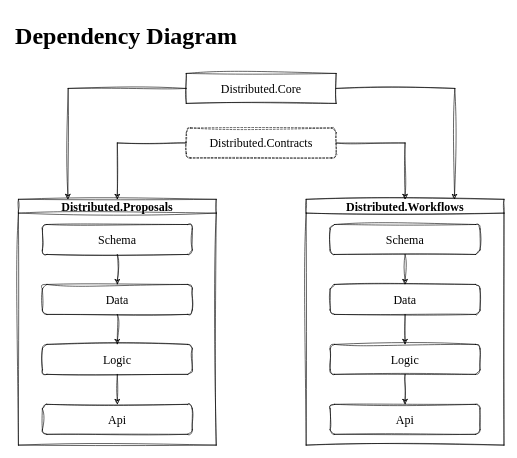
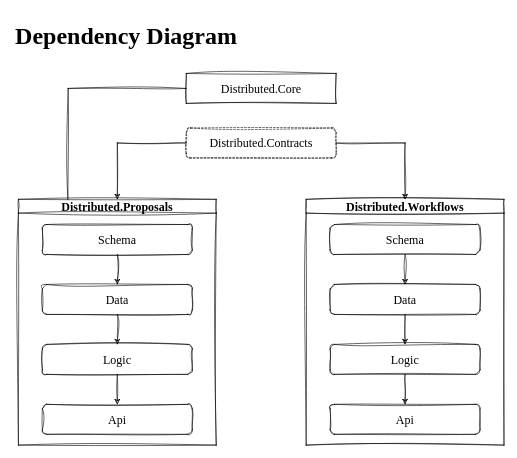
  <mxCell id="0" />
  <mxCell id="1" parent="0" />
  <mxCell id="2" value="Distributed.Core" style="whiteSpace=wrap;html=1;sketch=1;hachureGap=4;jiggle=2;curveFitting=1;fontFamily=Architects Daughter;fontSource=https%3A%2F%2Ffonts.googleapis.com%2Fcss%3Ffamily%3DArchitects%2BDaughter;fontSize=20;rounded=0;" vertex="1" parent="1"><mxGeometry x="310" y="122" width="250" height="50" as="geometry" /></mxCell>
  <mxCell id="3" value="Distributed.Contracts" style="rounded=1;whiteSpace=wrap;html=1;sketch=1;hachureGap=4;jiggle=2;curveFitting=1;fontFamily=Architects Daughter;fontSource=https%3A%2F%2Ffonts.googleapis.com%2Fcss%3Ffamily%3DArchitects%2BDaughter;fontSize=20;dashed=1;" vertex="1" parent="1"><mxGeometry x="310" y="213" width="250" height="50" as="geometry" /></mxCell>
  <mxCell id="4" value="Distributed.Proposals" style="swimlane;whiteSpace=wrap;html=1;sketch=1;hachureGap=4;jiggle=2;curveFitting=1;fontFamily=Architects Daughter;fontSource=https%3A%2F%2Ffonts.googleapis.com%2Fcss%3Ffamily%3DArchitects%2BDaughter;fontSize=20;" vertex="1" parent="1"><mxGeometry x="30" y="332" width="330" height="410" as="geometry"><mxRectangle x="20" y="240" width="230" height="40" as="alternateBounds" /></mxGeometry></mxCell>
  <mxCell id="5" value="Schema" style="rounded=1;whiteSpace=wrap;html=1;sketch=1;hachureGap=4;jiggle=2;curveFitting=1;fontFamily=Architects Daughter;fontSource=https%3A%2F%2Ffonts.googleapis.com%2Fcss%3Ffamily%3DArchitects%2BDaughter;fontSize=20;" vertex="1" parent="4"><mxGeometry x="40" y="42" width="250" height="50" as="geometry" /></mxCell>
  <mxCell id="6" value="Data" style="rounded=1;whiteSpace=wrap;html=1;sketch=1;hachureGap=4;jiggle=2;curveFitting=1;fontFamily=Architects Daughter;fontSource=https%3A%2F%2Ffonts.googleapis.com%2Fcss%3Ffamily%3DArchitects%2BDaughter;fontSize=20;" vertex="1" parent="4"><mxGeometry x="40" y="142" width="250" height="50" as="geometry" /></mxCell>
  <mxCell id="7" value="Logic" style="rounded=1;whiteSpace=wrap;html=1;sketch=1;hachureGap=4;jiggle=2;curveFitting=1;fontFamily=Architects Daughter;fontSource=https%3A%2F%2Ffonts.googleapis.com%2Fcss%3Ffamily%3DArchitects%2BDaughter;fontSize=20;" vertex="1" parent="4"><mxGeometry x="40" y="242" width="250" height="50" as="geometry" /></mxCell>
  <mxCell id="8" value="Api" style="rounded=1;whiteSpace=wrap;html=1;sketch=1;hachureGap=4;jiggle=2;curveFitting=1;fontFamily=Architects Daughter;fontSource=https%3A%2F%2Ffonts.googleapis.com%2Fcss%3Ffamily%3DArchitects%2BDaughter;fontSize=20;" vertex="1" parent="4"><mxGeometry x="40" y="342" width="250" height="50" as="geometry" /></mxCell>
  <mxCell id="9" value="" style="endArrow=classic;html=1;rounded=0;sketch=1;hachureGap=4;jiggle=2;curveFitting=1;fontFamily=Architects Daughter;fontSource=https%3A%2F%2Ffonts.googleapis.com%2Fcss%3Ffamily%3DArchitects%2BDaughter;fontSize=16;exitX=0.5;exitY=1;exitDx=0;exitDy=0;entryX=0.5;entryY=0;entryDx=0;entryDy=0;" edge="1" parent="4" source="5" target="6"><mxGeometry width="50" height="50" relative="1" as="geometry"><mxPoint x="310" y="180" as="sourcePoint" /><mxPoint x="360" y="130" as="targetPoint" /></mxGeometry></mxCell>
  <mxCell id="10" value="" style="endArrow=classic;html=1;rounded=0;sketch=1;hachureGap=4;jiggle=2;curveFitting=1;fontFamily=Architects Daughter;fontSource=https%3A%2F%2Ffonts.googleapis.com%2Fcss%3Ffamily%3DArchitects%2BDaughter;fontSize=16;exitX=0.5;exitY=1;exitDx=0;exitDy=0;entryX=0.5;entryY=0;entryDx=0;entryDy=0;" edge="1" parent="4" source="6" target="7"><mxGeometry width="50" height="50" relative="1" as="geometry"><mxPoint x="310" y="180" as="sourcePoint" /><mxPoint x="360" y="130" as="targetPoint" /></mxGeometry></mxCell>
  <mxCell id="11" value="" style="endArrow=classic;html=1;rounded=0;sketch=1;hachureGap=4;jiggle=2;curveFitting=1;fontFamily=Architects Daughter;fontSource=https%3A%2F%2Ffonts.googleapis.com%2Fcss%3Ffamily%3DArchitects%2BDaughter;fontSize=16;exitX=0.5;exitY=1;exitDx=0;exitDy=0;entryX=0.5;entryY=0;entryDx=0;entryDy=0;" edge="1" parent="4" source="7" target="8"><mxGeometry width="50" height="50" relative="1" as="geometry"><mxPoint x="310" y="180" as="sourcePoint" /><mxPoint x="360" y="130" as="targetPoint" /></mxGeometry></mxCell>
  <mxCell id="12" value="Distributed.Workflows" style="swimlane;whiteSpace=wrap;html=1;sketch=1;hachureGap=4;jiggle=2;curveFitting=1;fontFamily=Architects Daughter;fontSource=https%3A%2F%2Ffonts.googleapis.com%2Fcss%3Ffamily%3DArchitects%2BDaughter;fontSize=20;" vertex="1" parent="1"><mxGeometry x="510" y="332" width="330" height="410" as="geometry"><mxRectangle x="20" y="240" width="230" height="40" as="alternateBounds" /></mxGeometry></mxCell>
  <mxCell id="13" value="Schema" style="rounded=1;whiteSpace=wrap;html=1;sketch=1;hachureGap=4;jiggle=2;curveFitting=1;fontFamily=Architects Daughter;fontSource=https%3A%2F%2Ffonts.googleapis.com%2Fcss%3Ffamily%3DArchitects%2BDaughter;fontSize=20;" vertex="1" parent="12"><mxGeometry x="40" y="42" width="250" height="50" as="geometry" /></mxCell>
  <mxCell id="14" value="Data" style="rounded=1;whiteSpace=wrap;html=1;sketch=1;hachureGap=4;jiggle=2;curveFitting=1;fontFamily=Architects Daughter;fontSource=https%3A%2F%2Ffonts.googleapis.com%2Fcss%3Ffamily%3DArchitects%2BDaughter;fontSize=20;" vertex="1" parent="12"><mxGeometry x="40" y="142" width="250" height="50" as="geometry" /></mxCell>
  <mxCell id="15" value="Logic" style="rounded=1;whiteSpace=wrap;html=1;sketch=1;hachureGap=4;jiggle=2;curveFitting=1;fontFamily=Architects Daughter;fontSource=https%3A%2F%2Ffonts.googleapis.com%2Fcss%3Ffamily%3DArchitects%2BDaughter;fontSize=20;" vertex="1" parent="12"><mxGeometry x="40" y="242" width="250" height="50" as="geometry" /></mxCell>
  <mxCell id="16" value="Api" style="rounded=1;whiteSpace=wrap;html=1;sketch=1;hachureGap=4;jiggle=2;curveFitting=1;fontFamily=Architects Daughter;fontSource=https%3A%2F%2Ffonts.googleapis.com%2Fcss%3Ffamily%3DArchitects%2BDaughter;fontSize=20;" vertex="1" parent="12"><mxGeometry x="40" y="342" width="250" height="50" as="geometry" /></mxCell>
  <mxCell id="17" value="" style="endArrow=classic;html=1;rounded=0;sketch=1;hachureGap=4;jiggle=2;curveFitting=1;fontFamily=Architects Daughter;fontSource=https%3A%2F%2Ffonts.googleapis.com%2Fcss%3Ffamily%3DArchitects%2BDaughter;fontSize=16;exitX=0.5;exitY=1;exitDx=0;exitDy=0;entryX=0.5;entryY=0;entryDx=0;entryDy=0;" edge="1" parent="12" source="13" target="14"><mxGeometry width="50" height="50" relative="1" as="geometry"><mxPoint x="310" y="180" as="sourcePoint" /><mxPoint x="360" y="130" as="targetPoint" /></mxGeometry></mxCell>
  <mxCell id="18" value="" style="endArrow=classic;html=1;rounded=0;sketch=1;hachureGap=4;jiggle=2;curveFitting=1;fontFamily=Architects Daughter;fontSource=https%3A%2F%2Ffonts.googleapis.com%2Fcss%3Ffamily%3DArchitects%2BDaughter;fontSize=16;exitX=0.5;exitY=1;exitDx=0;exitDy=0;entryX=0.5;entryY=0;entryDx=0;entryDy=0;" edge="1" parent="12" source="14" target="15"><mxGeometry width="50" height="50" relative="1" as="geometry"><mxPoint x="310" y="180" as="sourcePoint" /><mxPoint x="360" y="130" as="targetPoint" /></mxGeometry></mxCell>
  <mxCell id="19" value="" style="endArrow=classic;html=1;rounded=0;sketch=1;hachureGap=4;jiggle=2;curveFitting=1;fontFamily=Architects Daughter;fontSource=https%3A%2F%2Ffonts.googleapis.com%2Fcss%3Ffamily%3DArchitects%2BDaughter;fontSize=16;exitX=0.5;exitY=1;exitDx=0;exitDy=0;entryX=0.5;entryY=0;entryDx=0;entryDy=0;" edge="1" parent="12" source="15" target="16"><mxGeometry width="50" height="50" relative="1" as="geometry"><mxPoint x="310" y="180" as="sourcePoint" /><mxPoint x="360" y="130" as="targetPoint" /></mxGeometry></mxCell>
  <mxCell id="20" value="" style="endArrow=classic;html=1;rounded=0;sketch=1;hachureGap=4;jiggle=2;curveFitting=1;fontFamily=Architects Daughter;fontSource=https%3A%2F%2Ffonts.googleapis.com%2Fcss%3Ffamily%3DArchitects%2BDaughter;fontSize=16;exitX=0;exitY=0.5;exitDx=0;exitDy=0;entryX=0.5;entryY=0;entryDx=0;entryDy=0;" edge="1" parent="1" source="3" target="4"><mxGeometry width="50" height="50" relative="1" as="geometry"><mxPoint x="340" y="512" as="sourcePoint" /><mxPoint x="390" y="462" as="targetPoint" /><Array as="points"><mxPoint x="195" y="238" /></Array></mxGeometry></mxCell>
- <mxCell id="21" value="" style="endArrow=classic;html=1;rounded=0;sketch=1;hachureGap=4;jiggle=2;curveFitting=1;fontFamily=Architects Daughter;fontSource=https%3A%2F%2Ffonts.googleapis.com%2Fcss%3Ffamily%3DArchitects%2BDaughter;fontSize=16;exitX=0;exitY=0.5;exitDx=0;exitDy=0;entryX=0.25;entryY=0;entryDx=0;entryDy=0;" edge="1" parent="1" source="2" target="4"><mxGeometry width="50" height="50" relative="1" as="geometry"><mxPoint x="275" y="152" as="sourcePoint" /><mxPoint x="160" y="246" as="targetPoint" /><Array as="points"><mxPoint x="113" y="147" /></Array></mxGeometry></mxCell>
+ <mxCell id="21" value="" style="endArrow=none;html=1;rounded=0;sketch=1;hachureGap=4;jiggle=2;curveFitting=1;fontFamily=Architects Daughter;fontSource=https%3A%2F%2Ffonts.googleapis.com%2Fcss%3Ffamily%3DArchitects%2BDaughter;fontSize=16;exitX=0;exitY=0.5;exitDx=0;exitDy=0;entryX=0.25;entryY=0;entryDx=0;entryDy=0;" edge="1" parent="1" source="2" target="4"><mxGeometry width="50" height="50" relative="1" as="geometry"><mxPoint x="275" y="152" as="sourcePoint" /><mxPoint x="160" y="246" as="targetPoint" /><Array as="points"><mxPoint x="113" y="147" /></Array></mxGeometry></mxCell>
  <mxCell id="22" value="" style="endArrow=classic;html=1;rounded=0;sketch=1;hachureGap=4;jiggle=2;curveFitting=1;fontFamily=Architects Daughter;fontSource=https%3A%2F%2Ffonts.googleapis.com%2Fcss%3Ffamily%3DArchitects%2BDaughter;fontSize=16;exitX=1;exitY=0.5;exitDx=0;exitDy=0;entryX=0.5;entryY=0;entryDx=0;entryDy=0;" edge="1" parent="1" source="3" target="12"><mxGeometry width="50" height="50" relative="1" as="geometry"><mxPoint x="340" y="512" as="sourcePoint" /><mxPoint x="390" y="462" as="targetPoint" /><Array as="points"><mxPoint x="675" y="238" /></Array></mxGeometry></mxCell>
- <mxCell id="23" value="" style="endArrow=classic;html=1;rounded=0;sketch=1;hachureGap=4;jiggle=2;curveFitting=1;fontFamily=Architects Daughter;fontSource=https%3A%2F%2Ffonts.googleapis.com%2Fcss%3Ffamily%3DArchitects%2BDaughter;fontSize=16;exitX=1;exitY=0.5;exitDx=0;exitDy=0;entryX=0.75;entryY=0;entryDx=0;entryDy=0;" edge="1" parent="1" source="2" target="12"><mxGeometry width="50" height="50" relative="1" as="geometry"><mxPoint x="340" y="512" as="sourcePoint" /><mxPoint x="390" y="462" as="targetPoint" /><Array as="points"><mxPoint x="758" y="147" /></Array></mxGeometry></mxCell>
  <mxCell id="24" value="&lt;h1&gt;Dependency Diagram&lt;/h1&gt;" style="text;html=1;strokeColor=none;fillColor=none;spacing=5;spacingTop=-20;whiteSpace=wrap;overflow=hidden;rounded=0;fontSize=20;fontFamily=Architects Daughter;" vertex="1" parent="1"><mxGeometry x="20" y="20" width="400" height="80" as="geometry" /></mxCell>
